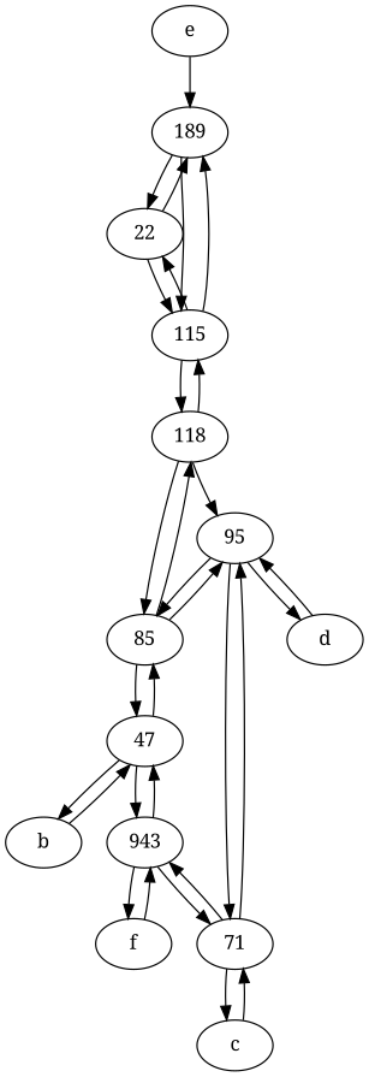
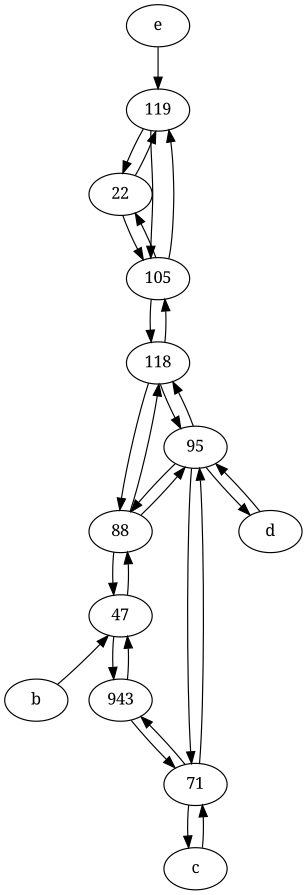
  digraph {
    fontname="Noto Serif"
    node [fontname="Noto Serif"]
    edge [fontname="Noto Serif"]
    e
-   119 [label=189]
+   119
    22
-   105 [label=115]
+   105
    b
    47
    n7 [label=943]
-   88 [label=85]
+   88
    118
    71
-   f
    95
    c
    d
    e -> 119
    119 -> 22
    119 -> 105
    22 -> 119
    22 -> 105
    105 -> 119
    105 -> 22
    105 -> 118
    b -> 47
-   47 -> b
    47 -> n7
    47 -> 88
    n7 -> 47
    n7 -> 71
-   n7 -> f
    88 -> 47
    88 -> 118
    88 -> 95
    118 -> 105
    118 -> 88
    118 -> 95
    71 -> n7
    71 -> 95
    71 -> c
-   f -> n7
    95 -> 88
+   95 -> 118
    95 -> 71
    95 -> d
    c -> 71
    d -> 95
  }
